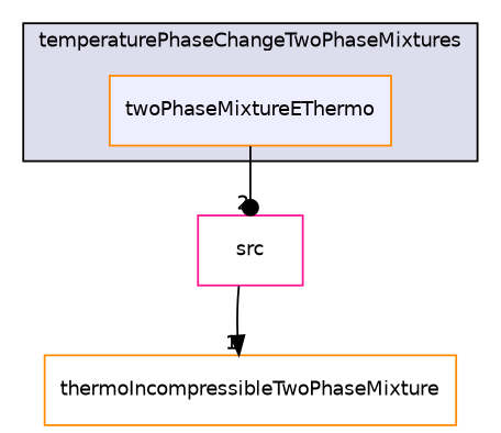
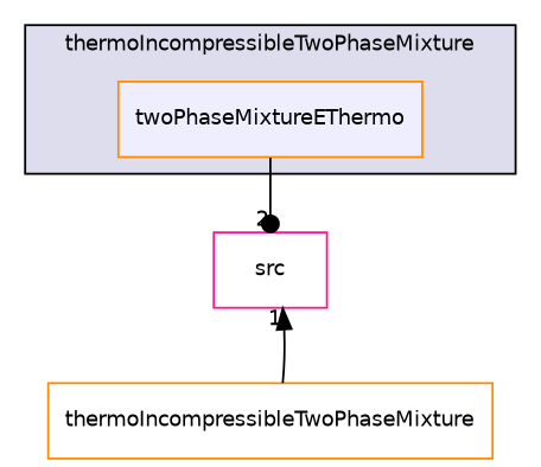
  digraph {
    compound=true
    node [color=darkorange fontname=Helvetica fontsize=10 shape=box]
    edge [labeldistance=1.5 labelfontname=Helvetica labelfontsize=10]
    n1 [fillcolor="#eeeeff" label=twoPhaseMixtureEThermo pencolor=black style=filled]
    n2 [color=deeppink label=src]
    n3 [label=thermoIncompressibleTwoPhaseMixture]
    subgraph cluster_1 {
      bgcolor="#ddddee"
      fontname=Helvetica
      fontsize=10
-     label=temperaturePhaseChangeTwoPhaseMixtures
+     label=thermoIncompressibleTwoPhaseMixture
      pencolor=black
      n1
    }
    n1 -> n2 [arrowhead=dot headlabel=2]
-   n2 -> n3 [arrowhead=normal headlabel=1]
+   n3 -> n2 [arrowhead=normal headlabel=1]
  }
